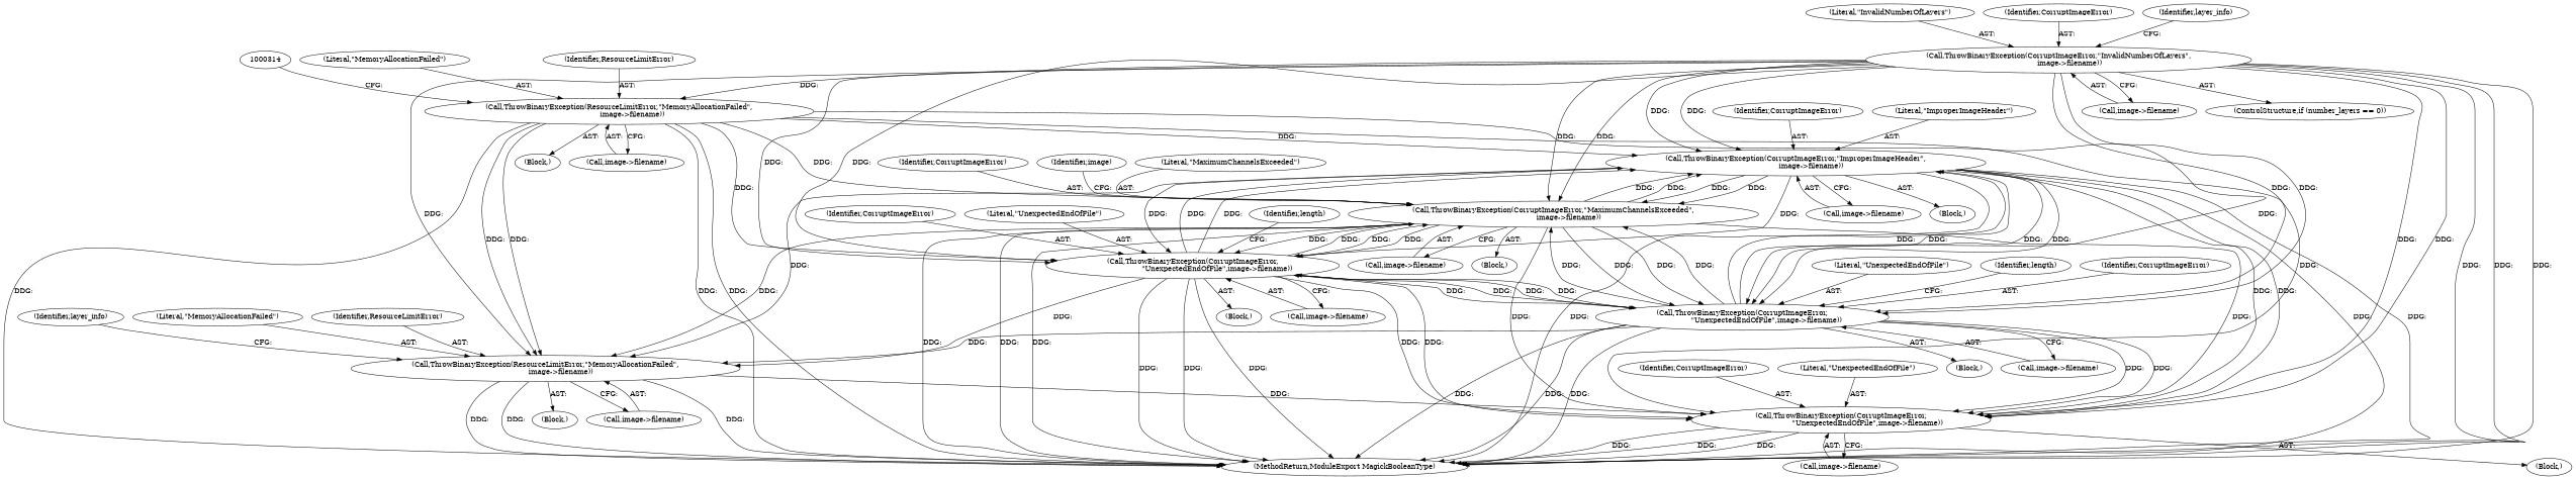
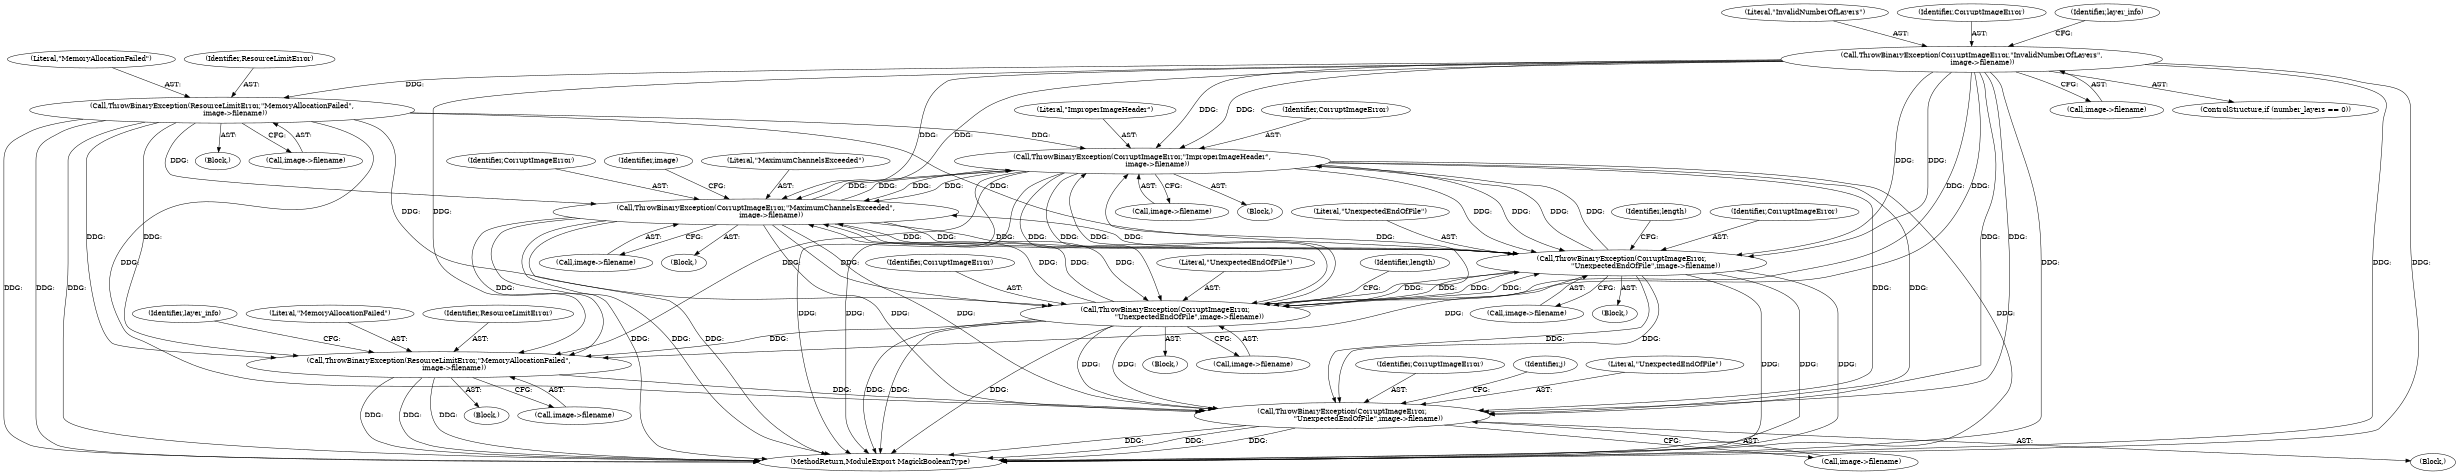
  digraph {
    n1 [label="(Call,ThrowBinaryException(ResourceLimitError,\"MemoryAllocationFailed\",\n              image->filename))"]
    n2 [label="(Call,ThrowBinaryException(CorruptImageError,\n                        \"UnexpectedEndOfFile\",image->filename))"]
    n3 [label="(Call,image->filename)"]
    n4 [label="(MethodReturn,ModuleExport MagickBooleanType)"]
    n5 [label="(Block,)"]
    n6 [label="(Block,)"]
    n7 [label="(Call,image->filename)"]
    n8 [label="(Call,ThrowBinaryException(ResourceLimitError,\"MemoryAllocationFailed\",\n            image->filename))"]
    n9 [label="(Call,ThrowBinaryException(CorruptImageError,\"ImproperImageHeader\",\n              image->filename))"]
    n10 [label="(Call,ThrowBinaryException(CorruptImageError,\"MaximumChannelsExceeded\",\n              image->filename))"]
    n11 [label="(Call,ThrowBinaryException(CorruptImageError,\n                      \"UnexpectedEndOfFile\",image->filename))"]
    n12 [label="(Call,ThrowBinaryException(CorruptImageError,\n                      \"UnexpectedEndOfFile\",image->filename))"]
    n13 [label="(Block,)"]
    n14 [label="(Call,image->filename)"]
    n15 [label="(Call,image->filename)"]
    n16 [label="(Block,)"]
    n17 [label="(Call,image->filename)"]
    n18 [label="(Block,)"]
    n19 [label="(Call,image->filename)"]
    n20 [label="(Block,)"]
    n21 [label="(Block,)"]
    n22 [label="(Call,image->filename)"]
    n23 [label="(Call,ThrowBinaryException(CorruptImageError,\"InvalidNumberOfLayers\",\n          image->filename))"]
    n24 [label="(Call,image->filename)"]
    n25 [label="(ControlStructure,if (number_layers == 0))"]
    n26 [label="(Identifier,layer_info)"]
    n27 [label="(Literal,\"InvalidNumberOfLayers\")"]
    n28 [label="(Identifier,CorruptImageError)"]
    n29 [label="(Literal,\"UnexpectedEndOfFile\")"]
    n30 [label="(Identifier,length)"]
    n31 [label="(Identifier,length)"]
    n32 [label="(Identifier,CorruptImageError)"]
    n33 [label="(Literal,\"MemoryAllocationFailed\")"]
    n34 [label="(Literal,\"MaximumChannelsExceeded\")"]
    n35 [label="(Literal,\"MemoryAllocationFailed\")"]
    n36 [label="(Identifier,CorruptImageError)"]
    n37 [label="(Identifier,CorruptImageError)"]
    n38 [label="(Identifier,CorruptImageError)"]
    n39 [label="(Identifier,layer_info)"]
    n40 [label="(Identifier,CorruptImageError)"]
+   n41 [label="(Identifier,j)"]
    n42 [label="(Identifier,ResourceLimitError)"]
    n43 [label="(Literal,\"UnexpectedEndOfFile\")"]
    n44 [label="(Literal,\"UnexpectedEndOfFile\")"]
    n45 [label="(Literal,\"ImproperImageHeader\")"]
    n46 [label="(Identifier,ResourceLimitError)"]
    n47 [label="(Identifier,image)"]
-   1000314
    n1 -> n2 [label="DDG: "]
    n1 -> n3 [label="CFG: "]
    n1 -> n4 [label="DDG: "]
    n1 -> n4 [label="DDG: "]
    n1 -> n4 [label="DDG: "]
    n1 -> n5 [label="AST: "]
    n2 -> n4 [label="DDG: "]
    n2 -> n4 [label="DDG: "]
    n2 -> n4 [label="DDG: "]
    n2 -> n6 [label="AST: "]
    n2 -> n7 [label="CFG: "]
    n3 -> n1 [label="AST: "]
    n7 -> n2 [label="AST: "]
    n8 -> n1 [label="DDG: "]
    n8 -> n1 [label="DDG: "]
    n8 -> n2 [label="DDG: "]
    n8 -> n4 [label="DDG: "]
    n8 -> n4 [label="DDG: "]
    n8 -> n4 [label="DDG: "]
    n8 -> n9 [label="DDG: "]
    n8 -> n10 [label="DDG: "]
    n8 -> n11 [label="DDG: "]
    n8 -> n12 [label="DDG: "]
    n8 -> n13 [label="AST: "]
    n8 -> n14 [label="CFG: "]
    n9 -> n1 [label="DDG: "]
    n9 -> n2 [label="DDG: "]
    n9 -> n2 [label="DDG: "]
    n9 -> n4 [label="DDG: "]
    n9 -> n4 [label="DDG: "]
    n9 -> n4 [label="DDG: "]
    n9 -> n10 [label="DDG: "]
    n9 -> n10 [label="DDG: "]
    n9 -> n11 [label="DDG: "]
    n9 -> n11 [label="DDG: "]
    n9 -> n12 [label="DDG: "]
    n9 -> n12 [label="DDG: "]
    n9 -> n15 [label="CFG: "]
    n9 -> n16 [label="AST: "]
    n10 -> n1 [label="DDG: "]
    n10 -> n2 [label="DDG: "]
    n10 -> n2 [label="DDG: "]
    n10 -> n4 [label="DDG: "]
    n10 -> n4 [label="DDG: "]
    n10 -> n4 [label="DDG: "]
    n10 -> n9 [label="DDG: "]
    n10 -> n9 [label="DDG: "]
    n10 -> n11 [label="DDG: "]
    n10 -> n11 [label="DDG: "]
    n10 -> n12 [label="DDG: "]
    n10 -> n12 [label="DDG: "]
    n10 -> n17 [label="CFG: "]
    n10 -> n18 [label="AST: "]
    n11 -> n1 [label="DDG: "]
    n11 -> n2 [label="DDG: "]
    n11 -> n2 [label="DDG: "]
    n11 -> n4 [label="DDG: "]
    n11 -> n4 [label="DDG: "]
    n11 -> n4 [label="DDG: "]
    n11 -> n9 [label="DDG: "]
    n11 -> n9 [label="DDG: "]
    n11 -> n10 [label="DDG: "]
    n11 -> n10 [label="DDG: "]
    n11 -> n12 [label="DDG: "]
    n11 -> n12 [label="DDG: "]
    n11 -> n19 [label="CFG: "]
    n11 -> n20 [label="AST: "]
    n12 -> n1 [label="DDG: "]
    n12 -> n2 [label="DDG: "]
    n12 -> n2 [label="DDG: "]
    n12 -> n4 [label="DDG: "]
    n12 -> n4 [label="DDG: "]
    n12 -> n4 [label="DDG: "]
    n12 -> n9 [label="DDG: "]
    n12 -> n9 [label="DDG: "]
    n12 -> n10 [label="DDG: "]
    n12 -> n10 [label="DDG: "]
    n12 -> n11 [label="DDG: "]
    n12 -> n11 [label="DDG: "]
    n12 -> n21 [label="AST: "]
    n12 -> n22 [label="CFG: "]
    n14 -> n8 [label="AST: "]
    n15 -> n9 [label="AST: "]
    n17 -> n10 [label="AST: "]
    n19 -> n11 [label="AST: "]
    n22 -> n12 [label="AST: "]
    n23 -> n1 [label="DDG: "]
    n23 -> n2 [label="DDG: "]
    n23 -> n2 [label="DDG: "]
    n23 -> n4 [label="DDG: "]
    n23 -> n4 [label="DDG: "]
    n23 -> n4 [label="DDG: "]
    n23 -> n8 [label="DDG: "]
    n23 -> n9 [label="DDG: "]
    n23 -> n9 [label="DDG: "]
    n23 -> n10 [label="DDG: "]
    n23 -> n10 [label="DDG: "]
    n23 -> n11 [label="DDG: "]
    n23 -> n11 [label="DDG: "]
    n23 -> n12 [label="DDG: "]
    n23 -> n12 [label="DDG: "]
    n23 -> n24 [label="CFG: "]
    n23 -> n25 [label="AST: "]
    n24 -> n23 [label="AST: "]
    n26 -> n1 [label="CFG: "]
    n27 -> n23 [label="AST: "]
    n28 -> n23 [label="AST: "]
    n29 -> n12 [label="AST: "]
    n30 -> n11 [label="CFG: "]
    n31 -> n12 [label="CFG: "]
    n32 -> n9 [label="AST: "]
    n33 -> n1 [label="AST: "]
    n34 -> n10 [label="AST: "]
    n35 -> n8 [label="AST: "]
    n36 -> n10 [label="AST: "]
    n37 -> n12 [label="AST: "]
    n38 -> n2 [label="AST: "]
    n39 -> n23 [label="CFG: "]
    n40 -> n11 [label="AST: "]
+   n41 -> n2 [label="CFG: "]
    n42 -> n8 [label="AST: "]
    n43 -> n11 [label="AST: "]
    n44 -> n2 [label="AST: "]
    n45 -> n9 [label="AST: "]
    n46 -> n1 [label="AST: "]
    n47 -> n10 [label="CFG: "]
-   1000314 -> n8 [label="CFG: "]
  }
